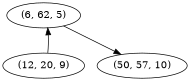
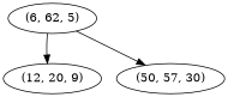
  digraph {
    "(6, 62, 5)"
    "(12, 20, 9)"
-   "(50, 57, 10)"
-   "(12, 20, 9)" -> "(6, 62, 5)"
+   "(50, 57, 10)" [label="(50, 57, 30)"]
+   "(6, 62, 5)" -> "(12, 20, 9)"
    "(6, 62, 5)" -> "(50, 57, 10)"
  }
